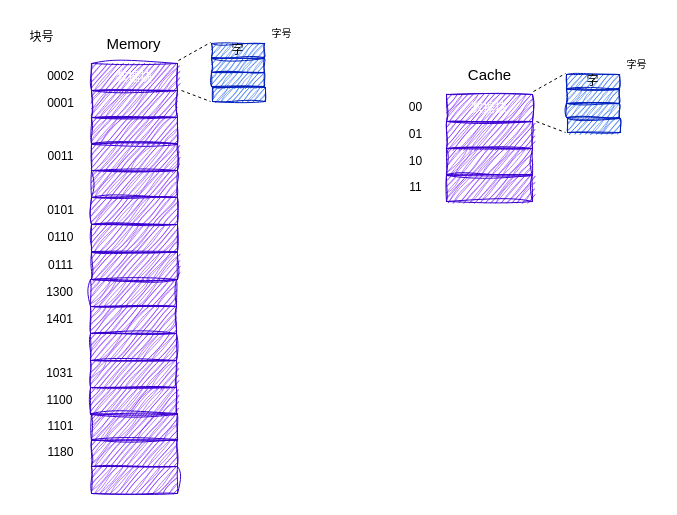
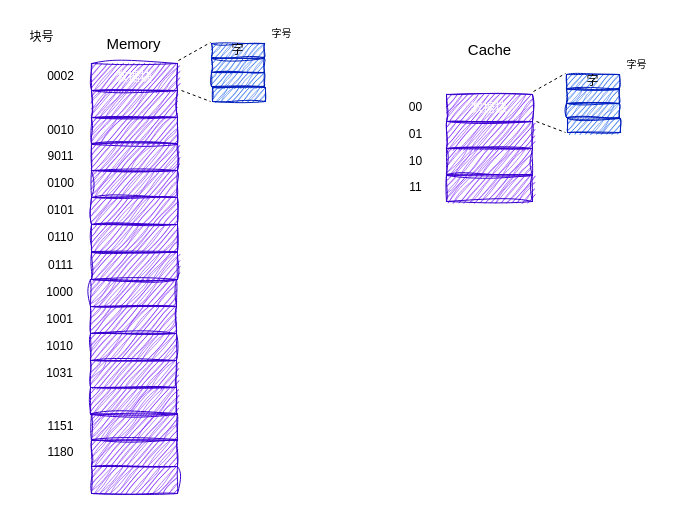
  <mxCell id="0" />
  <mxCell id="1" parent="0" />
  <mxCell id="2" value="&lt;font style=&quot;color: light-dark(rgb(255, 255, 255), rgb(255, 255, 255));&quot;&gt;数据块&lt;/font&gt;" style="rounded=0;whiteSpace=wrap;html=1;fillColor=#6a00ff;fontColor=#ffffff;strokeColor=light-dark(#3700CC,#FFFFFF);shadow=0;sketch=1;curveFitting=1;jiggle=2;fontFamily=Comic Sans MS;align=center;" parent="1" vertex="1"><mxGeometry x="91" y="63" width="86" height="27" as="geometry" /></mxCell>
  <mxCell id="3" value="" style="rounded=0;whiteSpace=wrap;html=1;fillColor=#6a00ff;fontColor=#ffffff;strokeColor=light-dark(#3700CC,#FFFFFF);shadow=0;sketch=1;curveFitting=1;jiggle=2;fontFamily=Comic Sans MS;align=center;" parent="1" vertex="1"><mxGeometry x="91" y="90" width="86" height="27" as="geometry" /></mxCell>
  <mxCell id="4" value="" style="endArrow=none;dashed=1;html=1;rounded=0;" parent="1" edge="1"><mxGeometry width="50" height="50" relative="1" as="geometry"><mxPoint x="178" y="60" as="sourcePoint" /><mxPoint x="210" y="42" as="targetPoint" /></mxGeometry></mxCell>
  <mxCell id="5" value="" style="endArrow=none;dashed=1;html=1;rounded=0;" parent="1" edge="1"><mxGeometry width="50" height="50" relative="1" as="geometry"><mxPoint x="181" y="90" as="sourcePoint" /><mxPoint x="210" y="101" as="targetPoint" /></mxGeometry></mxCell>
  <mxCell id="6" value="&lt;font style=&quot;color: light-dark(rgb(0, 0, 0), rgb(255, 255, 255));&quot;&gt;字&lt;/font&gt;" style="rounded=0;whiteSpace=wrap;html=1;fillColor=#0050ef;strokeColor=#001DBC;shadow=0;sketch=1;curveFitting=1;jiggle=2;fontFamily=Comic Sans MS;align=center;fontColor=#ffffff;" parent="1" vertex="1"><mxGeometry x="211" y="43" width="53" height="14" as="geometry" /></mxCell>
  <mxCell id="7" value="Memory" style="text;html=1;align=center;verticalAlign=middle;resizable=0;points=[];autosize=1;strokeColor=none;fillColor=none;fontSize=15;" parent="1" vertex="1"><mxGeometry x="97" y="28" width="72" height="30" as="geometry" /></mxCell>
  <mxCell id="8" value="&lt;font style=&quot;color: light-dark(rgb(0, 0, 0), rgb(204, 204, 204));&quot;&gt;块号&lt;/font&gt;" style="text;html=1;align=center;verticalAlign=middle;resizable=0;points=[];autosize=1;strokeColor=none;fillColor=none;" parent="1" vertex="1"><mxGeometry x="20" y="24" width="42" height="26" as="geometry" /></mxCell>
  <mxCell id="9" value="&lt;font style=&quot;color: light-dark(rgb(0, 0, 0), rgb(204, 204, 204)); font-size: 10px;&quot;&gt;字号&lt;/font&gt;" style="text;html=1;align=center;verticalAlign=middle;resizable=0;points=[];autosize=1;strokeColor=none;fillColor=none;" vertex="1" parent="1"><mxGeometry x="262" y="20" width="38" height="26" as="geometry" /></mxCell>
  <mxCell id="10" value="&lt;font style=&quot;color: light-dark(rgb(0, 0, 0), rgb(204, 204, 204));&quot;&gt;0002&lt;/font&gt;" style="text;html=1;align=center;verticalAlign=middle;resizable=0;points=[];autosize=1;strokeColor=none;fillColor=none;" vertex="1" parent="1"><mxGeometry x="37" y="63" width="45" height="26" as="geometry" /></mxCell>
- <mxCell id="11" value="&lt;font style=&quot;color: light-dark(rgb(0, 0, 0), rgb(204, 204, 204));&quot;&gt;0001&lt;/font&gt;" style="text;html=1;align=center;verticalAlign=middle;resizable=0;points=[];autosize=1;strokeColor=none;fillColor=none;" vertex="1" parent="1"><mxGeometry x="37" y="90" width="45" height="26" as="geometry" /></mxCell>
  <mxCell id="12" value="" style="rounded=0;whiteSpace=wrap;html=1;fillColor=#6a00ff;fontColor=#ffffff;strokeColor=light-dark(#3700CC,#FFFFFF);shadow=0;sketch=1;curveFitting=1;jiggle=2;fontFamily=Comic Sans MS;align=center;" vertex="1" parent="1"><mxGeometry x="91" y="117" width="86" height="27" as="geometry" /></mxCell>
+ <mxCell id="13" value="&lt;font style=&quot;color: light-dark(rgb(0, 0, 0), rgb(204, 204, 204));&quot;&gt;0010&lt;/font&gt;" style="text;html=1;align=center;verticalAlign=middle;resizable=0;points=[];autosize=1;strokeColor=none;fillColor=none;" vertex="1" parent="1"><mxGeometry x="37" y="117" width="45" height="26" as="geometry" /></mxCell>
  <mxCell id="14" value="" style="rounded=0;whiteSpace=wrap;html=1;fillColor=#6a00ff;fontColor=#ffffff;strokeColor=light-dark(#3700CC,#FFFFFF);shadow=0;sketch=1;curveFitting=1;jiggle=2;fontFamily=Comic Sans MS;align=center;" vertex="1" parent="1"><mxGeometry x="91" y="143" width="86" height="27" as="geometry" /></mxCell>
- <mxCell id="15" value="&lt;font style=&quot;color: light-dark(rgb(0, 0, 0), rgb(204, 204, 204));&quot;&gt;0011&lt;/font&gt;" style="text;html=1;align=center;verticalAlign=middle;resizable=0;points=[];autosize=1;strokeColor=none;fillColor=none;" vertex="1" parent="1"><mxGeometry x="38" y="143" width="44" height="26" as="geometry" /></mxCell>
+ <mxCell id="15" value="&lt;font style=&quot;color: light-dark(rgb(0, 0, 0), rgb(204, 204, 204));&quot;&gt;9011&lt;/font&gt;" style="text;html=1;align=center;verticalAlign=middle;resizable=0;points=[];autosize=1;strokeColor=none;fillColor=none;" vertex="1" parent="1"><mxGeometry x="38" y="143" width="44" height="26" as="geometry" /></mxCell>
  <mxCell id="16" value="" style="rounded=0;whiteSpace=wrap;html=1;fillColor=#6a00ff;fontColor=#ffffff;strokeColor=light-dark(#3700CC,#FFFFFF);shadow=0;sketch=1;curveFitting=1;jiggle=2;fontFamily=Comic Sans MS;align=center;" vertex="1" parent="1"><mxGeometry x="91" y="170" width="86" height="27" as="geometry" /></mxCell>
+ <mxCell id="17" value="&lt;font style=&quot;color: light-dark(rgb(0, 0, 0), rgb(204, 204, 204));&quot;&gt;0100&lt;/font&gt;" style="text;html=1;align=center;verticalAlign=middle;resizable=0;points=[];autosize=1;strokeColor=none;fillColor=none;" vertex="1" parent="1"><mxGeometry x="37" y="170" width="45" height="26" as="geometry" /></mxCell>
  <mxCell id="18" value="" style="rounded=0;whiteSpace=wrap;html=1;fillColor=#6a00ff;fontColor=#ffffff;strokeColor=light-dark(#3700CC,#FFFFFF);shadow=0;sketch=1;curveFitting=1;jiggle=2;fontFamily=Comic Sans MS;align=center;" vertex="1" parent="1"><mxGeometry x="91" y="197" width="86" height="27" as="geometry" /></mxCell>
  <mxCell id="19" value="&lt;font style=&quot;color: light-dark(rgb(0, 0, 0), rgb(204, 204, 204));&quot;&gt;0101&lt;/font&gt;" style="text;html=1;align=center;verticalAlign=middle;resizable=0;points=[];autosize=1;strokeColor=none;fillColor=none;" vertex="1" parent="1"><mxGeometry x="37" y="197" width="45" height="26" as="geometry" /></mxCell>
  <mxCell id="20" value="" style="rounded=0;whiteSpace=wrap;html=1;fillColor=#6a00ff;fontColor=#ffffff;strokeColor=light-dark(#3700CC,#FFFFFF);shadow=0;sketch=1;curveFitting=1;jiggle=2;fontFamily=Comic Sans MS;align=center;" vertex="1" parent="1"><mxGeometry x="91" y="224" width="86" height="27" as="geometry" /></mxCell>
  <mxCell id="21" value="&lt;font style=&quot;color: light-dark(rgb(0, 0, 0), rgb(204, 204, 204));&quot;&gt;0110&lt;/font&gt;" style="text;html=1;align=center;verticalAlign=middle;resizable=0;points=[];autosize=1;strokeColor=none;fillColor=none;" vertex="1" parent="1"><mxGeometry x="38" y="224" width="44" height="26" as="geometry" /></mxCell>
  <mxCell id="22" value="" style="rounded=0;whiteSpace=wrap;html=1;fillColor=#6a00ff;fontColor=#ffffff;strokeColor=light-dark(#3700CC,#FFFFFF);shadow=0;sketch=1;curveFitting=1;jiggle=2;fontFamily=Comic Sans MS;align=center;" vertex="1" parent="1"><mxGeometry x="91" y="252" width="86" height="27" as="geometry" /></mxCell>
  <mxCell id="23" value="&lt;font style=&quot;color: light-dark(rgb(0, 0, 0), rgb(204, 204, 204));&quot;&gt;0111&lt;/font&gt;" style="text;html=1;align=center;verticalAlign=middle;resizable=0;points=[];autosize=1;strokeColor=none;fillColor=none;" vertex="1" parent="1"><mxGeometry x="38" y="252" width="43" height="26" as="geometry" /></mxCell>
  <mxCell id="24" value="" style="rounded=0;whiteSpace=wrap;html=1;fillColor=#6a00ff;fontColor=#ffffff;strokeColor=light-dark(#3700CC,#FFFFFF);shadow=0;sketch=1;curveFitting=1;jiggle=2;fontFamily=Comic Sans MS;align=center;" vertex="1" parent="1"><mxGeometry x="90" y="279" width="86" height="27" as="geometry" /></mxCell>
- <mxCell id="25" value="&lt;font style=&quot;color: light-dark(rgb(0, 0, 0), rgb(204, 204, 204));&quot;&gt;1300&lt;/font&gt;" style="text;html=1;align=center;verticalAlign=middle;resizable=0;points=[];autosize=1;strokeColor=none;fillColor=none;" vertex="1" parent="1"><mxGeometry x="36" y="279" width="45" height="26" as="geometry" /></mxCell>
+ <mxCell id="25" value="&lt;font style=&quot;color: light-dark(rgb(0, 0, 0), rgb(204, 204, 204));&quot;&gt;1000&lt;/font&gt;" style="text;html=1;align=center;verticalAlign=middle;resizable=0;points=[];autosize=1;strokeColor=none;fillColor=none;" vertex="1" parent="1"><mxGeometry x="36" y="279" width="45" height="26" as="geometry" /></mxCell>
  <mxCell id="26" value="" style="rounded=0;whiteSpace=wrap;html=1;fillColor=#6a00ff;fontColor=#ffffff;strokeColor=light-dark(#3700CC,#FFFFFF);shadow=0;sketch=1;curveFitting=1;jiggle=2;fontFamily=Comic Sans MS;align=center;" vertex="1" parent="1"><mxGeometry x="90" y="306" width="86" height="27" as="geometry" /></mxCell>
- <mxCell id="27" value="&lt;font style=&quot;color: light-dark(rgb(0, 0, 0), rgb(204, 204, 204));&quot;&gt;1401&lt;/font&gt;" style="text;html=1;align=center;verticalAlign=middle;resizable=0;points=[];autosize=1;strokeColor=none;fillColor=none;" vertex="1" parent="1"><mxGeometry x="36" y="306" width="45" height="26" as="geometry" /></mxCell>
+ <mxCell id="27" value="&lt;font style=&quot;color: light-dark(rgb(0, 0, 0), rgb(204, 204, 204));&quot;&gt;1001&lt;/font&gt;" style="text;html=1;align=center;verticalAlign=middle;resizable=0;points=[];autosize=1;strokeColor=none;fillColor=none;" vertex="1" parent="1"><mxGeometry x="36" y="306" width="45" height="26" as="geometry" /></mxCell>
  <mxCell id="28" value="" style="rounded=0;whiteSpace=wrap;html=1;fillColor=#6a00ff;fontColor=#ffffff;strokeColor=light-dark(#3700CC,#FFFFFF);shadow=0;sketch=1;curveFitting=1;jiggle=2;fontFamily=Comic Sans MS;align=center;" vertex="1" parent="1"><mxGeometry x="90" y="333" width="86" height="27" as="geometry" /></mxCell>
+ <mxCell id="29" value="&lt;font style=&quot;color: light-dark(rgb(0, 0, 0), rgb(204, 204, 204));&quot;&gt;1010&lt;/font&gt;" style="text;html=1;align=center;verticalAlign=middle;resizable=0;points=[];autosize=1;strokeColor=none;fillColor=none;" vertex="1" parent="1"><mxGeometry x="36" y="333" width="45" height="26" as="geometry" /></mxCell>
  <mxCell id="30" value="" style="rounded=0;whiteSpace=wrap;html=1;fillColor=#6a00ff;fontColor=#ffffff;strokeColor=light-dark(#3700CC,#FFFFFF);shadow=0;sketch=1;curveFitting=1;jiggle=2;fontFamily=Comic Sans MS;align=center;" vertex="1" parent="1"><mxGeometry x="90" y="360" width="86" height="27" as="geometry" /></mxCell>
  <mxCell id="31" value="&lt;font style=&quot;color: light-dark(rgb(0, 0, 0), rgb(204, 204, 204));&quot;&gt;1031&lt;/font&gt;" style="text;html=1;align=center;verticalAlign=middle;resizable=0;points=[];autosize=1;strokeColor=none;fillColor=none;" vertex="1" parent="1"><mxGeometry x="37" y="360" width="44" height="26" as="geometry" /></mxCell>
  <mxCell id="32" value="" style="rounded=0;whiteSpace=wrap;html=1;fillColor=#6a00ff;fontColor=#ffffff;strokeColor=light-dark(#3700CC,#FFFFFF);shadow=0;sketch=1;curveFitting=1;jiggle=2;fontFamily=Comic Sans MS;align=center;" vertex="1" parent="1"><mxGeometry x="90" y="387" width="86" height="27" as="geometry" /></mxCell>
- <mxCell id="33" value="&lt;font style=&quot;color: light-dark(rgb(0, 0, 0), rgb(204, 204, 204));&quot;&gt;1100&lt;/font&gt;" style="text;html=1;align=center;verticalAlign=middle;resizable=0;points=[];autosize=1;strokeColor=none;fillColor=none;" vertex="1" parent="1"><mxGeometry x="37" y="387" width="44" height="26" as="geometry" /></mxCell>
  <mxCell id="34" value="" style="rounded=0;whiteSpace=wrap;html=1;fillColor=#6a00ff;fontColor=#ffffff;strokeColor=light-dark(#3700CC,#FFFFFF);shadow=0;sketch=1;curveFitting=1;jiggle=2;fontFamily=Comic Sans MS;align=center;" vertex="1" parent="1"><mxGeometry x="91" y="413" width="86" height="27" as="geometry" /></mxCell>
- <mxCell id="35" value="&lt;font style=&quot;color: light-dark(rgb(0, 0, 0), rgb(204, 204, 204));&quot;&gt;1101&lt;/font&gt;" style="text;html=1;align=center;verticalAlign=middle;resizable=0;points=[];autosize=1;strokeColor=none;fillColor=none;" vertex="1" parent="1"><mxGeometry x="38" y="413" width="44" height="26" as="geometry" /></mxCell>
+ <mxCell id="35" value="&lt;font style=&quot;color: light-dark(rgb(0, 0, 0), rgb(204, 204, 204));&quot;&gt;1151&lt;/font&gt;" style="text;html=1;align=center;verticalAlign=middle;resizable=0;points=[];autosize=1;strokeColor=none;fillColor=none;" vertex="1" parent="1"><mxGeometry x="38" y="413" width="44" height="26" as="geometry" /></mxCell>
  <mxCell id="36" value="" style="rounded=0;whiteSpace=wrap;html=1;fillColor=#6a00ff;fontColor=#ffffff;strokeColor=light-dark(#3700CC,#FFFFFF);shadow=0;sketch=1;curveFitting=1;jiggle=2;fontFamily=Comic Sans MS;align=center;" vertex="1" parent="1"><mxGeometry x="91" y="439" width="86" height="27" as="geometry" /></mxCell>
  <mxCell id="37" value="&lt;font style=&quot;color: light-dark(rgb(0, 0, 0), rgb(204, 204, 204));&quot;&gt;1180&lt;/font&gt;" style="text;html=1;align=center;verticalAlign=middle;resizable=0;points=[];autosize=1;strokeColor=none;fillColor=none;" vertex="1" parent="1"><mxGeometry x="38" y="439" width="43" height="26" as="geometry" /></mxCell>
  <mxCell id="38" value="" style="rounded=0;whiteSpace=wrap;html=1;fillColor=#6a00ff;fontColor=#ffffff;strokeColor=light-dark(#3700CC,#FFFFFF);shadow=0;sketch=1;curveFitting=1;jiggle=2;fontFamily=Comic Sans MS;align=center;" vertex="1" parent="1"><mxGeometry x="91" y="466" width="86" height="27" as="geometry" /></mxCell>
  <mxCell id="39" value="&lt;font style=&quot;color: light-dark(rgb(255, 255, 255), rgb(255, 255, 255));&quot;&gt;数据块&lt;/font&gt;" style="rounded=0;whiteSpace=wrap;html=1;fillColor=#6a00ff;fontColor=#ffffff;strokeColor=light-dark(#3700CC,#FFFFFF);shadow=0;sketch=1;curveFitting=1;jiggle=2;fontFamily=Comic Sans MS;align=center;" vertex="1" parent="1"><mxGeometry x="446" y="94" width="86" height="27" as="geometry" /></mxCell>
  <mxCell id="40" value="" style="rounded=0;whiteSpace=wrap;html=1;fillColor=#6a00ff;fontColor=#ffffff;strokeColor=light-dark(#3700CC,#FFFFFF);shadow=0;sketch=1;curveFitting=1;jiggle=2;fontFamily=Comic Sans MS;align=center;" vertex="1" parent="1"><mxGeometry x="446" y="121" width="86" height="27" as="geometry" /></mxCell>
  <mxCell id="41" value="" style="endArrow=none;dashed=1;html=1;rounded=0;" edge="1" parent="1"><mxGeometry width="50" height="50" relative="1" as="geometry"><mxPoint x="533" y="91" as="sourcePoint" /><mxPoint x="565" y="73" as="targetPoint" /></mxGeometry></mxCell>
  <mxCell id="42" value="" style="endArrow=none;dashed=1;html=1;rounded=0;" edge="1" parent="1"><mxGeometry width="50" height="50" relative="1" as="geometry"><mxPoint x="536" y="121" as="sourcePoint" /><mxPoint x="565" y="132" as="targetPoint" /></mxGeometry></mxCell>
- <mxCell id="43" value="Cache" style="text;html=1;align=center;verticalAlign=middle;resizable=0;points=[];autosize=1;strokeColor=none;fillColor=none;fontSize=15;" vertex="1" parent="1"><mxGeometry x="458" y="59" width="61" height="30" as="geometry" /></mxCell>
+ <mxCell id="43" value="Cache" style="text;html=1;align=center;verticalAlign=middle;resizable=0;points=[];autosize=1;strokeColor=none;fillColor=none;fontSize=15;" vertex="1" parent="1"><mxGeometry x="458" y="34" width="61" height="30" as="geometry" /></mxCell>
  <mxCell id="44" value="&lt;font style=&quot;color: light-dark(rgb(0, 0, 0), rgb(204, 204, 204));&quot;&gt;00&lt;/font&gt;" style="text;html=1;align=center;verticalAlign=middle;resizable=0;points=[];autosize=1;strokeColor=none;fillColor=none;" vertex="1" parent="1"><mxGeometry x="399" y="94" width="31" height="26" as="geometry" /></mxCell>
  <mxCell id="45" value="&lt;font style=&quot;color: light-dark(rgb(0, 0, 0), rgb(204, 204, 204));&quot;&gt;01&lt;/font&gt;" style="text;html=1;align=center;verticalAlign=middle;resizable=0;points=[];autosize=1;strokeColor=none;fillColor=none;" vertex="1" parent="1"><mxGeometry x="399" y="121" width="31" height="26" as="geometry" /></mxCell>
  <mxCell id="46" value="" style="rounded=0;whiteSpace=wrap;html=1;fillColor=#6a00ff;fontColor=#ffffff;strokeColor=light-dark(#3700CC,#FFFFFF);shadow=0;sketch=1;curveFitting=1;jiggle=2;fontFamily=Comic Sans MS;align=center;" vertex="1" parent="1"><mxGeometry x="446" y="148" width="86" height="27" as="geometry" /></mxCell>
  <mxCell id="47" value="&lt;font style=&quot;color: light-dark(rgb(0, 0, 0), rgb(204, 204, 204));&quot;&gt;10&lt;/font&gt;" style="text;html=1;align=center;verticalAlign=middle;resizable=0;points=[];autosize=1;strokeColor=none;fillColor=none;" vertex="1" parent="1"><mxGeometry x="399" y="148" width="31" height="26" as="geometry" /></mxCell>
  <mxCell id="48" value="" style="rounded=0;whiteSpace=wrap;html=1;fillColor=#6a00ff;fontColor=#ffffff;strokeColor=light-dark(#3700CC,#FFFFFF);shadow=0;sketch=1;curveFitting=1;jiggle=2;fontFamily=Comic Sans MS;align=center;" vertex="1" parent="1"><mxGeometry x="446" y="174" width="86" height="27" as="geometry" /></mxCell>
  <mxCell id="49" value="&lt;font style=&quot;color: light-dark(rgb(0, 0, 0), rgb(204, 204, 204));&quot;&gt;11&lt;/font&gt;" style="text;html=1;align=center;verticalAlign=middle;resizable=0;points=[];autosize=1;strokeColor=none;fillColor=none;" vertex="1" parent="1"><mxGeometry x="400" y="174" width="30" height="26" as="geometry" /></mxCell>
  <mxCell id="50" value="&lt;font style=&quot;color: light-dark(rgb(255, 255, 255), rgb(204, 204, 204));&quot;&gt;&lt;span style=&quot;font-size: 10px;&quot;&gt;00&lt;/span&gt;&lt;/font&gt;" style="text;html=1;align=center;verticalAlign=middle;resizable=0;points=[];autosize=1;strokeColor=none;fillColor=none;" vertex="1" parent="1"><mxGeometry x="266" y="36" width="29" height="26" as="geometry" /></mxCell>
  <mxCell id="51" value="" style="rounded=0;whiteSpace=wrap;html=1;fillColor=#0050ef;strokeColor=#001DBC;shadow=0;sketch=1;curveFitting=1;jiggle=2;fontFamily=Comic Sans MS;align=center;fontColor=#ffffff;" vertex="1" parent="1"><mxGeometry x="211" y="58" width="53" height="14" as="geometry" /></mxCell>
  <mxCell id="52" value="&lt;font style=&quot;color: light-dark(rgb(255, 255, 255), rgb(204, 204, 204));&quot;&gt;&lt;span style=&quot;font-size: 10px;&quot;&gt;01&lt;/span&gt;&lt;/font&gt;" style="text;html=1;align=center;verticalAlign=middle;resizable=0;points=[];autosize=1;strokeColor=none;fillColor=none;" vertex="1" parent="1"><mxGeometry x="266" y="51" width="29" height="26" as="geometry" /></mxCell>
  <mxCell id="53" value="" style="rounded=0;whiteSpace=wrap;html=1;fillColor=#0050ef;strokeColor=#001DBC;shadow=0;sketch=1;curveFitting=1;jiggle=2;fontFamily=Comic Sans MS;align=center;fontColor=#ffffff;" vertex="1" parent="1"><mxGeometry x="211" y="72" width="53" height="14" as="geometry" /></mxCell>
  <mxCell id="54" value="&lt;font style=&quot;color: light-dark(rgb(255, 255, 255), rgb(204, 204, 204));&quot;&gt;&lt;span style=&quot;font-size: 10px;&quot;&gt;10&lt;/span&gt;&lt;/font&gt;" style="text;html=1;align=center;verticalAlign=middle;resizable=0;points=[];autosize=1;strokeColor=none;fillColor=none;" vertex="1" parent="1"><mxGeometry x="266" y="65" width="29" height="26" as="geometry" /></mxCell>
  <mxCell id="55" value="" style="rounded=0;whiteSpace=wrap;html=1;fillColor=#0050ef;strokeColor=#001DBC;shadow=0;sketch=1;curveFitting=1;jiggle=2;fontFamily=Comic Sans MS;align=center;fontColor=#ffffff;" vertex="1" parent="1"><mxGeometry x="212" y="87" width="53" height="14" as="geometry" /></mxCell>
  <mxCell id="56" value="&lt;font style=&quot;color: light-dark(rgb(255, 255, 255), rgb(204, 204, 204));&quot;&gt;&lt;span style=&quot;font-size: 10px;&quot;&gt;11&lt;/span&gt;&lt;/font&gt;" style="text;html=1;align=center;verticalAlign=middle;resizable=0;points=[];autosize=1;strokeColor=none;fillColor=none;" vertex="1" parent="1"><mxGeometry x="267" y="80" width="28" height="26" as="geometry" /></mxCell>
  <mxCell id="57" value="&lt;font style=&quot;color: light-dark(rgb(0, 0, 0), rgb(255, 255, 255));&quot;&gt;字&lt;/font&gt;" style="rounded=0;whiteSpace=wrap;html=1;fillColor=#0050ef;strokeColor=#001DBC;shadow=0;sketch=1;curveFitting=1;jiggle=2;fontFamily=Comic Sans MS;align=center;fontColor=#ffffff;" vertex="1" parent="1"><mxGeometry x="566" y="74" width="53" height="14" as="geometry" /></mxCell>
  <mxCell id="58" value="&lt;font style=&quot;color: light-dark(rgb(0, 0, 0), rgb(204, 204, 204)); font-size: 10px;&quot;&gt;字号&lt;/font&gt;" style="text;html=1;align=center;verticalAlign=middle;resizable=0;points=[];autosize=1;strokeColor=none;fillColor=none;" vertex="1" parent="1"><mxGeometry x="617" y="51" width="38" height="26" as="geometry" /></mxCell>
  <mxCell id="59" value="&lt;font style=&quot;color: light-dark(rgb(255, 255, 255), rgb(204, 204, 204));&quot;&gt;&lt;span style=&quot;font-size: 10px;&quot;&gt;00&lt;/span&gt;&lt;/font&gt;" style="text;html=1;align=center;verticalAlign=middle;resizable=0;points=[];autosize=1;strokeColor=none;fillColor=none;" vertex="1" parent="1"><mxGeometry x="621" y="67" width="29" height="26" as="geometry" /></mxCell>
  <mxCell id="60" value="" style="rounded=0;whiteSpace=wrap;html=1;fillColor=#0050ef;strokeColor=#001DBC;shadow=0;sketch=1;curveFitting=1;jiggle=2;fontFamily=Comic Sans MS;align=center;fontColor=#ffffff;" vertex="1" parent="1"><mxGeometry x="566" y="89" width="53" height="14" as="geometry" /></mxCell>
  <mxCell id="61" value="&lt;font style=&quot;color: light-dark(rgb(255, 255, 255), rgb(204, 204, 204));&quot;&gt;&lt;span style=&quot;font-size: 10px;&quot;&gt;01&lt;/span&gt;&lt;/font&gt;" style="text;html=1;align=center;verticalAlign=middle;resizable=0;points=[];autosize=1;strokeColor=none;fillColor=none;" vertex="1" parent="1"><mxGeometry x="621" y="82" width="29" height="26" as="geometry" /></mxCell>
  <mxCell id="62" value="" style="rounded=0;whiteSpace=wrap;html=1;fillColor=#0050ef;strokeColor=#001DBC;shadow=0;sketch=1;curveFitting=1;jiggle=2;fontFamily=Comic Sans MS;align=center;fontColor=#ffffff;" vertex="1" parent="1"><mxGeometry x="566" y="103" width="53" height="14" as="geometry" /></mxCell>
  <mxCell id="63" value="&lt;font style=&quot;color: light-dark(rgb(255, 255, 255), rgb(204, 204, 204));&quot;&gt;&lt;span style=&quot;font-size: 10px;&quot;&gt;10&lt;/span&gt;&lt;/font&gt;" style="text;html=1;align=center;verticalAlign=middle;resizable=0;points=[];autosize=1;strokeColor=none;fillColor=none;" vertex="1" parent="1"><mxGeometry x="621" y="96" width="29" height="26" as="geometry" /></mxCell>
  <mxCell id="64" value="" style="rounded=0;whiteSpace=wrap;html=1;fillColor=#0050ef;strokeColor=#001DBC;shadow=0;sketch=1;curveFitting=1;jiggle=2;fontFamily=Comic Sans MS;align=center;fontColor=#ffffff;" vertex="1" parent="1"><mxGeometry x="567" y="118" width="53" height="14" as="geometry" /></mxCell>
  <mxCell id="65" value="&lt;font style=&quot;color: light-dark(rgb(255, 255, 255), rgb(204, 204, 204));&quot;&gt;&lt;span style=&quot;font-size: 10px;&quot;&gt;11&lt;/span&gt;&lt;/font&gt;" style="text;html=1;align=center;verticalAlign=middle;resizable=0;points=[];autosize=1;strokeColor=none;fillColor=none;" vertex="1" parent="1"><mxGeometry x="622" y="111" width="28" height="26" as="geometry" /></mxCell>
